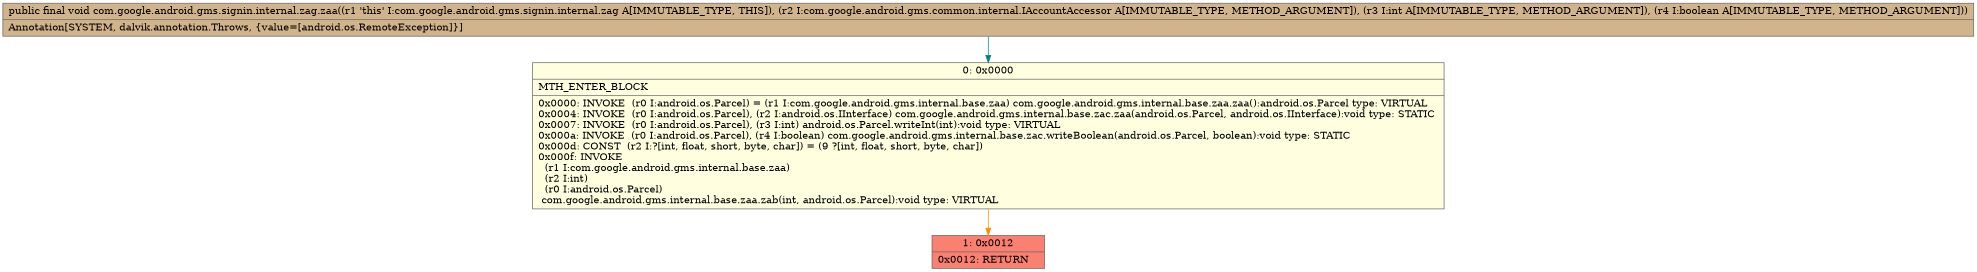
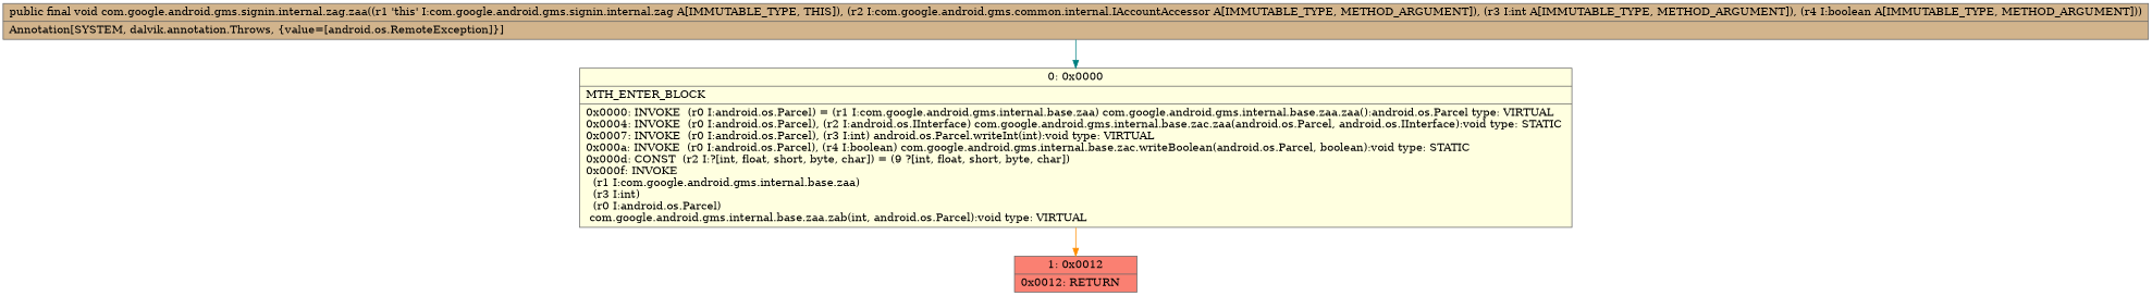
  digraph {
    node [shape=record style=filled color=gray40]
-   n1 [label="{0\:\ 0x0000|MTH_ENTER_BLOCK\l|0x0000: INVOKE  (r0 I:android.os.Parcel) = (r1 I:com.google.android.gms.internal.base.zaa) com.google.android.gms.internal.base.zaa.zaa():android.os.Parcel type: VIRTUAL \l0x0004: INVOKE  (r0 I:android.os.Parcel), (r2 I:android.os.IInterface) com.google.android.gms.internal.base.zac.zaa(android.os.Parcel, android.os.IInterface):void type: STATIC \l0x0007: INVOKE  (r0 I:android.os.Parcel), (r3 I:int) android.os.Parcel.writeInt(int):void type: VIRTUAL \l0x000a: INVOKE  (r0 I:android.os.Parcel), (r4 I:boolean) com.google.android.gms.internal.base.zac.writeBoolean(android.os.Parcel, boolean):void type: STATIC \l0x000d: CONST  (r2 I:?[int, float, short, byte, char]) = (9 ?[int, float, short, byte, char]) \l0x000f: INVOKE  \l  (r1 I:com.google.android.gms.internal.base.zaa)\l  (r2 I:int)\l  (r0 I:android.os.Parcel)\l com.google.android.gms.internal.base.zaa.zab(int, android.os.Parcel):void type: VIRTUAL \l}" fillcolor=lightyellow]
+   n1 [label="{0\:\ 0x0000|MTH_ENTER_BLOCK\l|0x0000: INVOKE  (r0 I:android.os.Parcel) = (r1 I:com.google.android.gms.internal.base.zaa) com.google.android.gms.internal.base.zaa.zaa():android.os.Parcel type: VIRTUAL \l0x0004: INVOKE  (r0 I:android.os.Parcel), (r2 I:android.os.IInterface) com.google.android.gms.internal.base.zac.zaa(android.os.Parcel, android.os.IInterface):void type: STATIC \l0x0007: INVOKE  (r0 I:android.os.Parcel), (r3 I:int) android.os.Parcel.writeInt(int):void type: VIRTUAL \l0x000a: INVOKE  (r0 I:android.os.Parcel), (r4 I:boolean) com.google.android.gms.internal.base.zac.writeBoolean(android.os.Parcel, boolean):void type: STATIC \l0x000d: CONST  (r2 I:?[int, float, short, byte, char]) = (9 ?[int, float, short, byte, char]) \l0x000f: INVOKE  \l  (r1 I:com.google.android.gms.internal.base.zaa)\l  (r3 I:int)\l  (r0 I:android.os.Parcel)\l com.google.android.gms.internal.base.zaa.zab(int, android.os.Parcel):void type: VIRTUAL \l}" fillcolor=lightyellow]
    n2 [label="{1\:\ 0x0012|0x0012: RETURN   \l}" fillcolor=salmon]
    n3 [label="{public final void com.google.android.gms.signin.internal.zag.zaa((r1 'this' I:com.google.android.gms.signin.internal.zag A[IMMUTABLE_TYPE, THIS]), (r2 I:com.google.android.gms.common.internal.IAccountAccessor A[IMMUTABLE_TYPE, METHOD_ARGUMENT]), (r3 I:int A[IMMUTABLE_TYPE, METHOD_ARGUMENT]), (r4 I:boolean A[IMMUTABLE_TYPE, METHOD_ARGUMENT]))  | Annotation[SYSTEM, dalvik.annotation.Throws, \{value=[android.os.RemoteException]\}]\l}" fillcolor=tan]
    n1 -> n2 [color=darkorange]
    n3 -> n1 [color=teal]
  }
